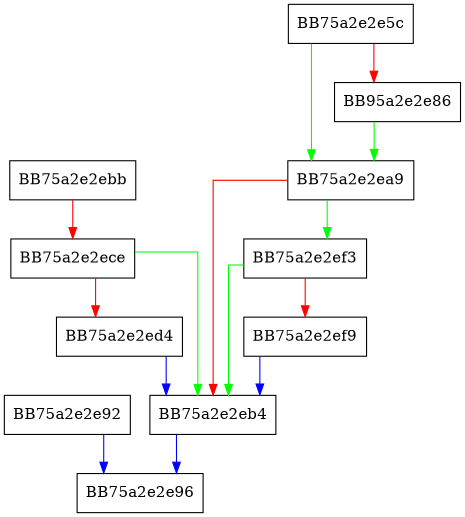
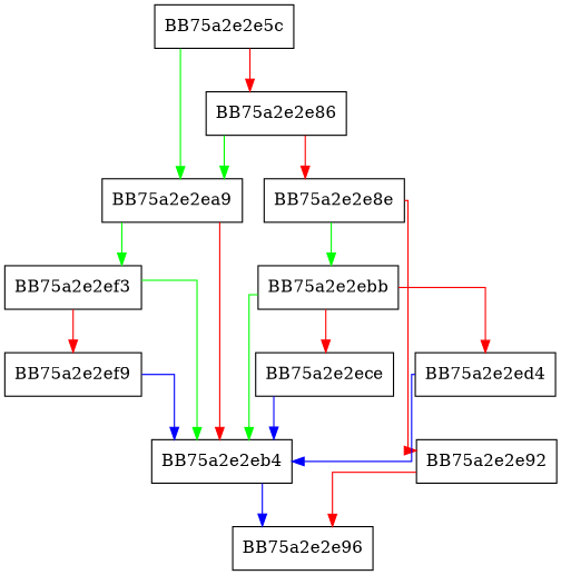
  digraph {
    splines=ortho
    node [shape=box]
    edge [color=green]
    n1 [label=BB75a2e2ea9]
    BB75a2e2e5c
-   BB75a2e2e86 [label=BB95a2e2e86]
+   BB75a2e2e86
    BB75a2e2ef3
    BB75a2e2eb4
+   BB75a2e2e8e
    BB75a2e2ef9
    BB75a2e2e96
    BB75a2e2ebb
    BB75a2e2e92
    BB75a2e2ece
    BB75a2e2ed4
    n1 -> BB75a2e2ef3
    n1 -> BB75a2e2eb4 [color=red]
    BB75a2e2e5c -> n1
    BB75a2e2e5c -> BB75a2e2e86 [color=red]
    BB75a2e2e86 -> n1
+   BB75a2e2e86 -> BB75a2e2e8e [color=red]
    BB75a2e2ef3 -> BB75a2e2eb4
    BB75a2e2ef3 -> BB75a2e2ef9 [color=red]
    BB75a2e2eb4 -> BB75a2e2e96 [color=blue]
+   BB75a2e2e8e -> BB75a2e2ebb
+   BB75a2e2e8e -> BB75a2e2e92 [color=red]
    BB75a2e2ef9 -> BB75a2e2eb4 [color=blue]
+   BB75a2e2ebb -> BB75a2e2eb4
    BB75a2e2ebb -> BB75a2e2ece [color=red]
-   BB75a2e2e92 -> BB75a2e2e96 [color=blue]
-   BB75a2e2ece -> BB75a2e2eb4
-   BB75a2e2ece -> BB75a2e2ed4 [color=red]
+   BB75a2e2e92 -> BB75a2e2e96 [color=red]
+   BB75a2e2ece -> BB75a2e2eb4 [color=blue]
+   BB75a2e2ebb -> BB75a2e2ed4 [color=red]
    BB75a2e2ed4 -> BB75a2e2eb4 [color=blue]
  }
